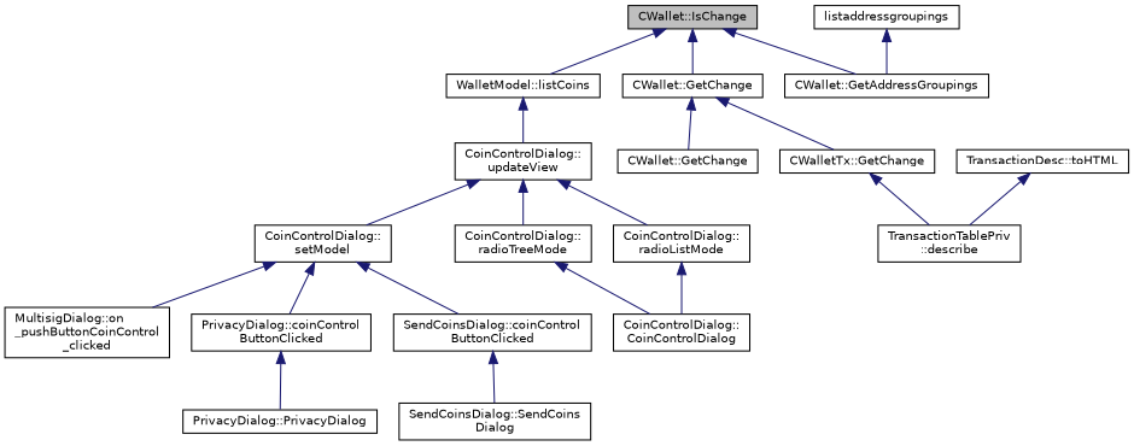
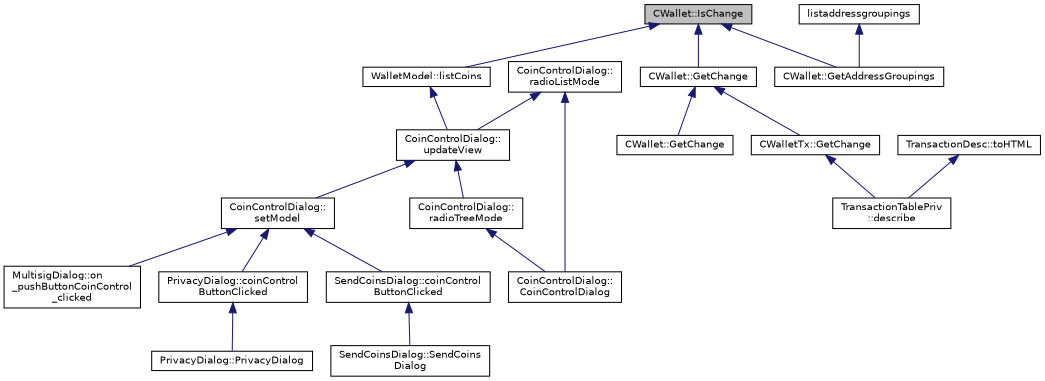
  digraph {
    rankdir=TB
    node [color=black fillcolor=white fontname=Helvetica fontsize=10 shape=record style=filled]
    edge [color=midnightblue dir=back fontname=Helvetica fontsize=10 labelfontname=Helvetica labelfontsize=10 style=solid]
    n1 [fillcolor=grey75 fontcolor=black height=0.2 label="CWallet::IsChange" width=0.4]
    n2 [height=0.2 label="WalletModel::listCoins" width=0.4]
    n3 [height=0.2 label="CWallet::GetAddressGroupings" width=0.4]
    n4 [height=0.2 label="CWallet::GetChange" width=0.4]
    n5 [height=0.2 label="CoinControlDialog::\lupdateView" width=0.4]
    n6 [height=0.2 label="CWallet::GetChange" width=0.4]
    n7 [height=0.2 label="CWalletTx::GetChange" width=0.4]
    n8 [height=0.2 label="CoinControlDialog::\lsetModel" width=0.4]
    n9 [height=0.2 label="CoinControlDialog::\lradioTreeMode" width=0.4]
    n10 [height=0.2 label="CoinControlDialog::\lradioListMode" width=0.4]
    n11 [height=0.2 label="MultisigDialog::on\l_pushButtonCoinControl\l_clicked" width=0.4]
    n12 [height=0.2 label="PrivacyDialog::coinControl\lButtonClicked" width=0.4]
    n13 [height=0.2 label="SendCoinsDialog::coinControl\lButtonClicked" width=0.4]
    n14 [height=0.2 label="CoinControlDialog::\lCoinControlDialog" width=0.4]
    n15 [height=0.2 label="PrivacyDialog::PrivacyDialog" width=0.4]
    n16 [height=0.2 label="SendCoinsDialog::SendCoins\lDialog" width=0.4]
    n17 [height=0.2 label=listaddressgroupings width=0.4]
    n18 [height=0.2 label="TransactionTablePriv\l::describe" width=0.4]
    n19 [height=0.2 label="TransactionDesc::toHTML" width=0.4]
    n1 -> n2
    n1 -> n3
    n1 -> n4
    n2 -> n5
    n4 -> n6
    n4 -> n7
    n5 -> n8
    n5 -> n9
-   n5 -> n10
+   n10 -> n5
    n7 -> n18
    n8 -> n11
    n8 -> n12
    n8 -> n13
    n9 -> n14
    n10 -> n14
    n12 -> n15
    n13 -> n16
    n17 -> n3
    n19 -> n18
  }
